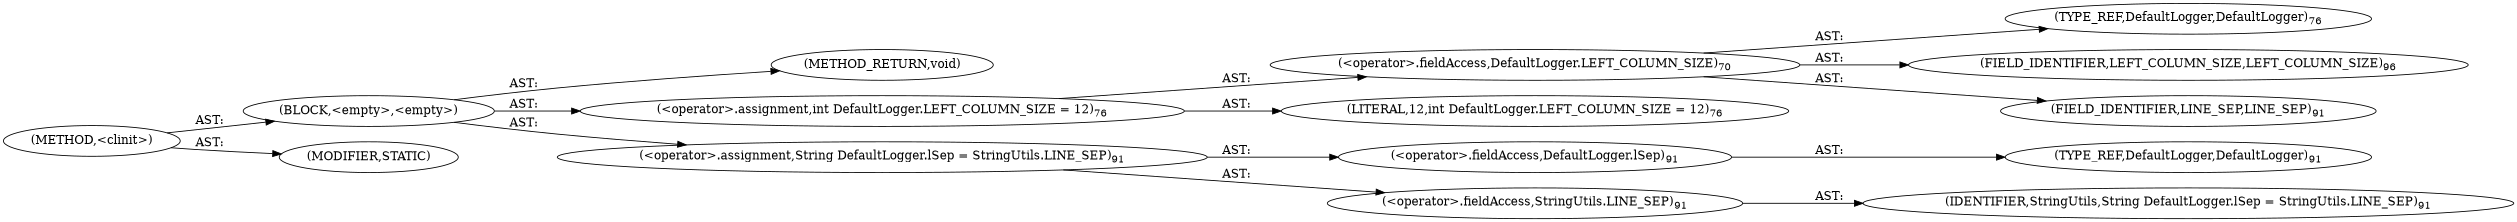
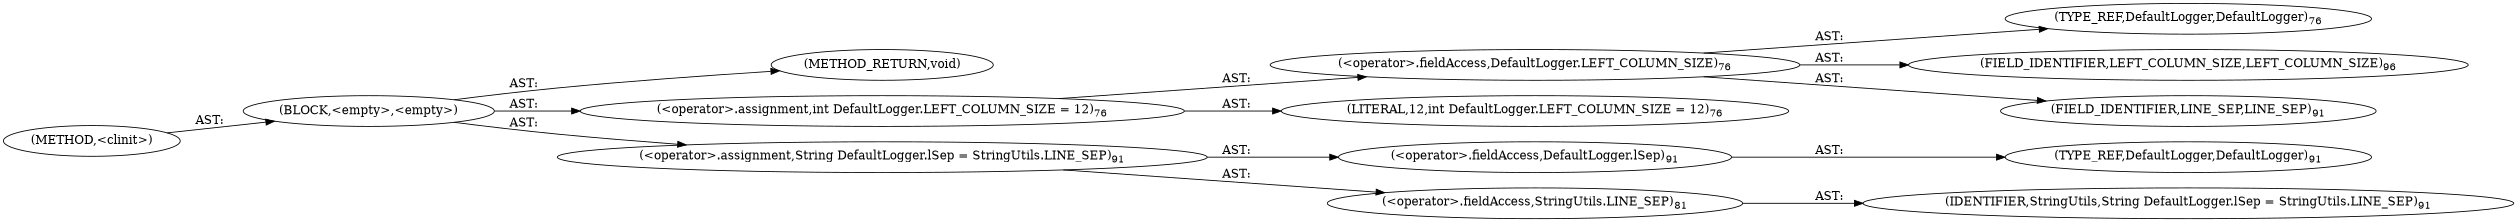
  digraph {
    rankdir=LR
    n1 [label=<(METHOD,&lt;clinit&gt;)>]
    n2 [label=<(BLOCK,&lt;empty&gt;,&lt;empty&gt;)>]
-   n3 [label=<(MODIFIER,STATIC)>]
    n4 [label=<(METHOD_RETURN,void)>]
    n5 [label=<(&lt;operator&gt;.assignment,int DefaultLogger.LEFT_COLUMN_SIZE = 12)<SUB>76</SUB>>]
    n6 [label=<(&lt;operator&gt;.assignment,String DefaultLogger.lSep = StringUtils.LINE_SEP)<SUB>91</SUB>>]
-   n7 [label=<(&lt;operator&gt;.fieldAccess,DefaultLogger.LEFT_COLUMN_SIZE)<SUB>70</SUB>>]
+   n7 [label=<(&lt;operator&gt;.fieldAccess,DefaultLogger.LEFT_COLUMN_SIZE)<SUB>76</SUB>>]
    n8 [label=<(LITERAL,12,int DefaultLogger.LEFT_COLUMN_SIZE = 12)<SUB>76</SUB>>]
    n9 [label=<(&lt;operator&gt;.fieldAccess,DefaultLogger.lSep)<SUB>91</SUB>>]
-   n10 [label=<(&lt;operator&gt;.fieldAccess,StringUtils.LINE_SEP)<SUB>91</SUB>>]
+   n10 [label=<(&lt;operator&gt;.fieldAccess,StringUtils.LINE_SEP)<SUB>81</SUB>>]
    n11 [label=<(TYPE_REF,DefaultLogger,DefaultLogger)<SUB>76</SUB>>]
    n12 [label=<(FIELD_IDENTIFIER,LEFT_COLUMN_SIZE,LEFT_COLUMN_SIZE)<SUB>96</SUB>>]
    n13 [label=<(FIELD_IDENTIFIER,LINE_SEP,LINE_SEP)<SUB>91</SUB>>]
    n14 [label=<(TYPE_REF,DefaultLogger,DefaultLogger)<SUB>91</SUB>>]
    n15 [label=<(IDENTIFIER,StringUtils,String DefaultLogger.lSep = StringUtils.LINE_SEP)<SUB>91</SUB>>]
    n1 -> n2 [label="AST: "]
-   n1 -> n3 [label="AST: "]
    n2 -> n4 [label="AST: "]
    n2 -> n5 [label="AST: "]
    n2 -> n6 [label="AST: "]
    n5 -> n7 [label="AST: "]
    n5 -> n8 [label="AST: "]
    n6 -> n9 [label="AST: "]
    n6 -> n10 [label="AST: "]
    n7 -> n11 [label="AST: "]
    n7 -> n12 [label="AST: "]
    n7 -> n13 [label="AST: "]
    n9 -> n14 [label="AST: "]
    n10 -> n15 [label="AST: "]
  }
